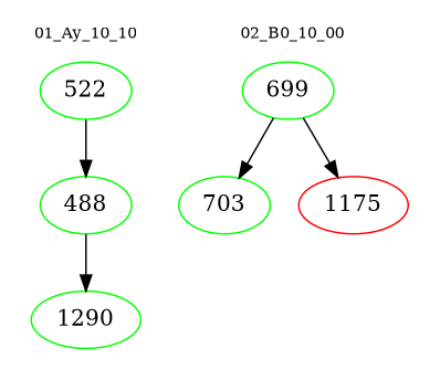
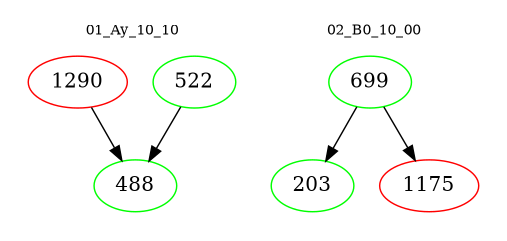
  digraph {
    node [color=green]
    edge [color=black]
    n1 [label=522]
    n2 [label=488]
-   n3 [label=1290]
-   n4 [label=703]
+   n3 [color=red label=1290]
+   n4 [label=203]
    n5 [label=699]
    n6 [color=red label=1175]
    subgraph cluster_1 {
      color=white
      fontsize=10
      label="01_Ay_10_10"
      n1
      n2
      n3
    }
    subgraph cluster_2 {
      color=white
      fontsize=10
      label="02_B0_10_00"
      n4
      n5
      n6
    }
    n1 -> n2
-   n2 -> n3
+   n3 -> n2
    n5 -> n4
    n5 -> n6
  }
